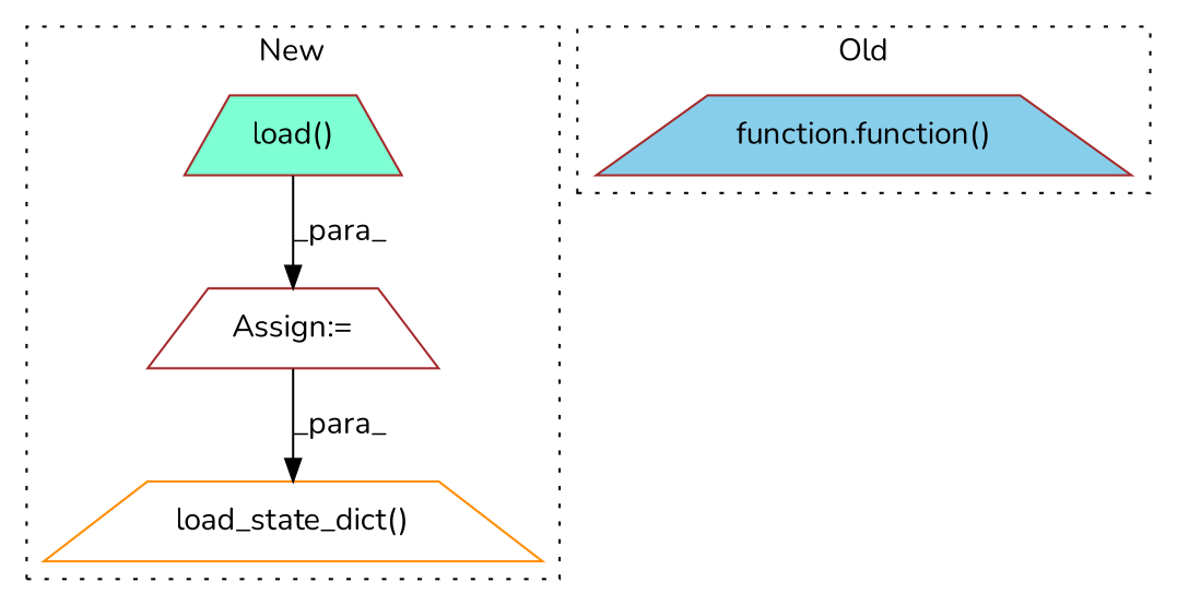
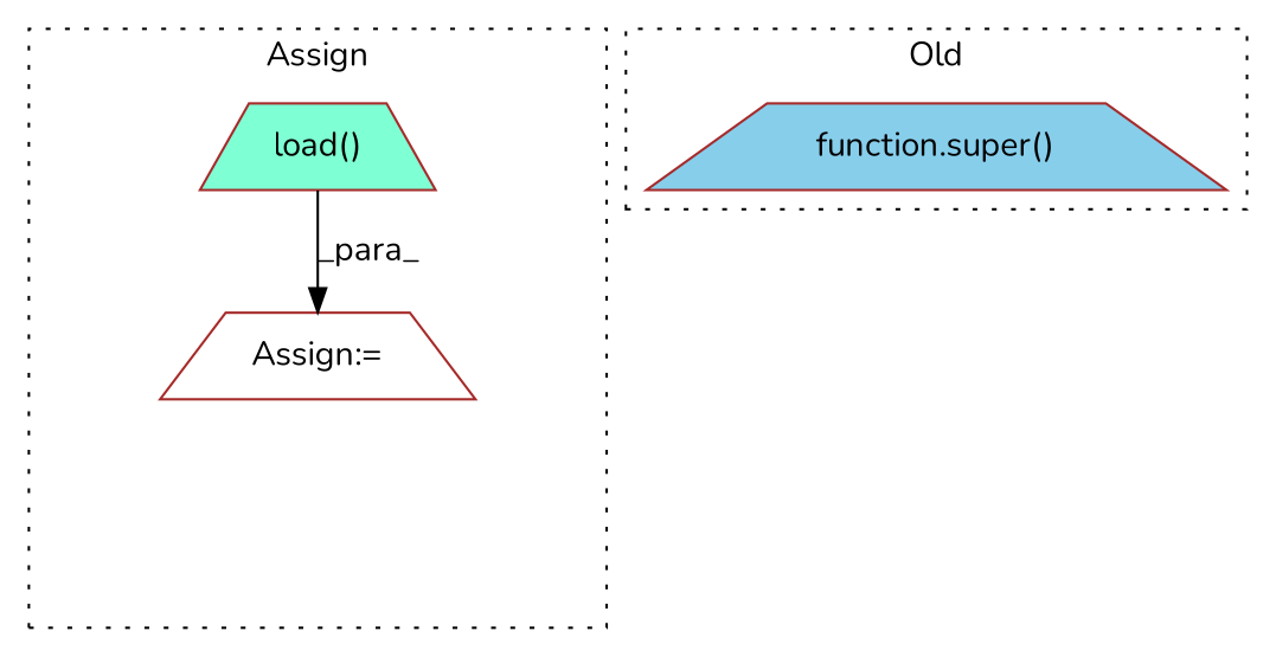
  digraph {
    fontname=Nunito
    node [a=75 shape=trapezium style=filled fillcolor=white color=brown fontname=Nunito]
    edge [fontname=Nunito]
    n1 [l="11,22" label="load()" s="14198,14229" fillcolor=aquamarine]
    n2 [a=68 l=3 label="Assign:=" s=14195]
-   n3 [l="22,1" label="load_state_dict()" s="14260,14311" color=darkorange]
-   n4 [l=7 label="function.function()" s=13738 fillcolor=skyblue]
+   n4 [l=7 label="function.super()" s=13738 fillcolor=skyblue]
    subgraph cluster_1 {
-     label=New
+     label=Assign
      style=dotted
      n1
      n2
-     n3
    }
    subgraph cluster_2 {
      label=Old
      style=dotted
      n4
    }
    n1 -> n2 [label=_para_]
-   n2 -> n3 [label=_para_]
  }
